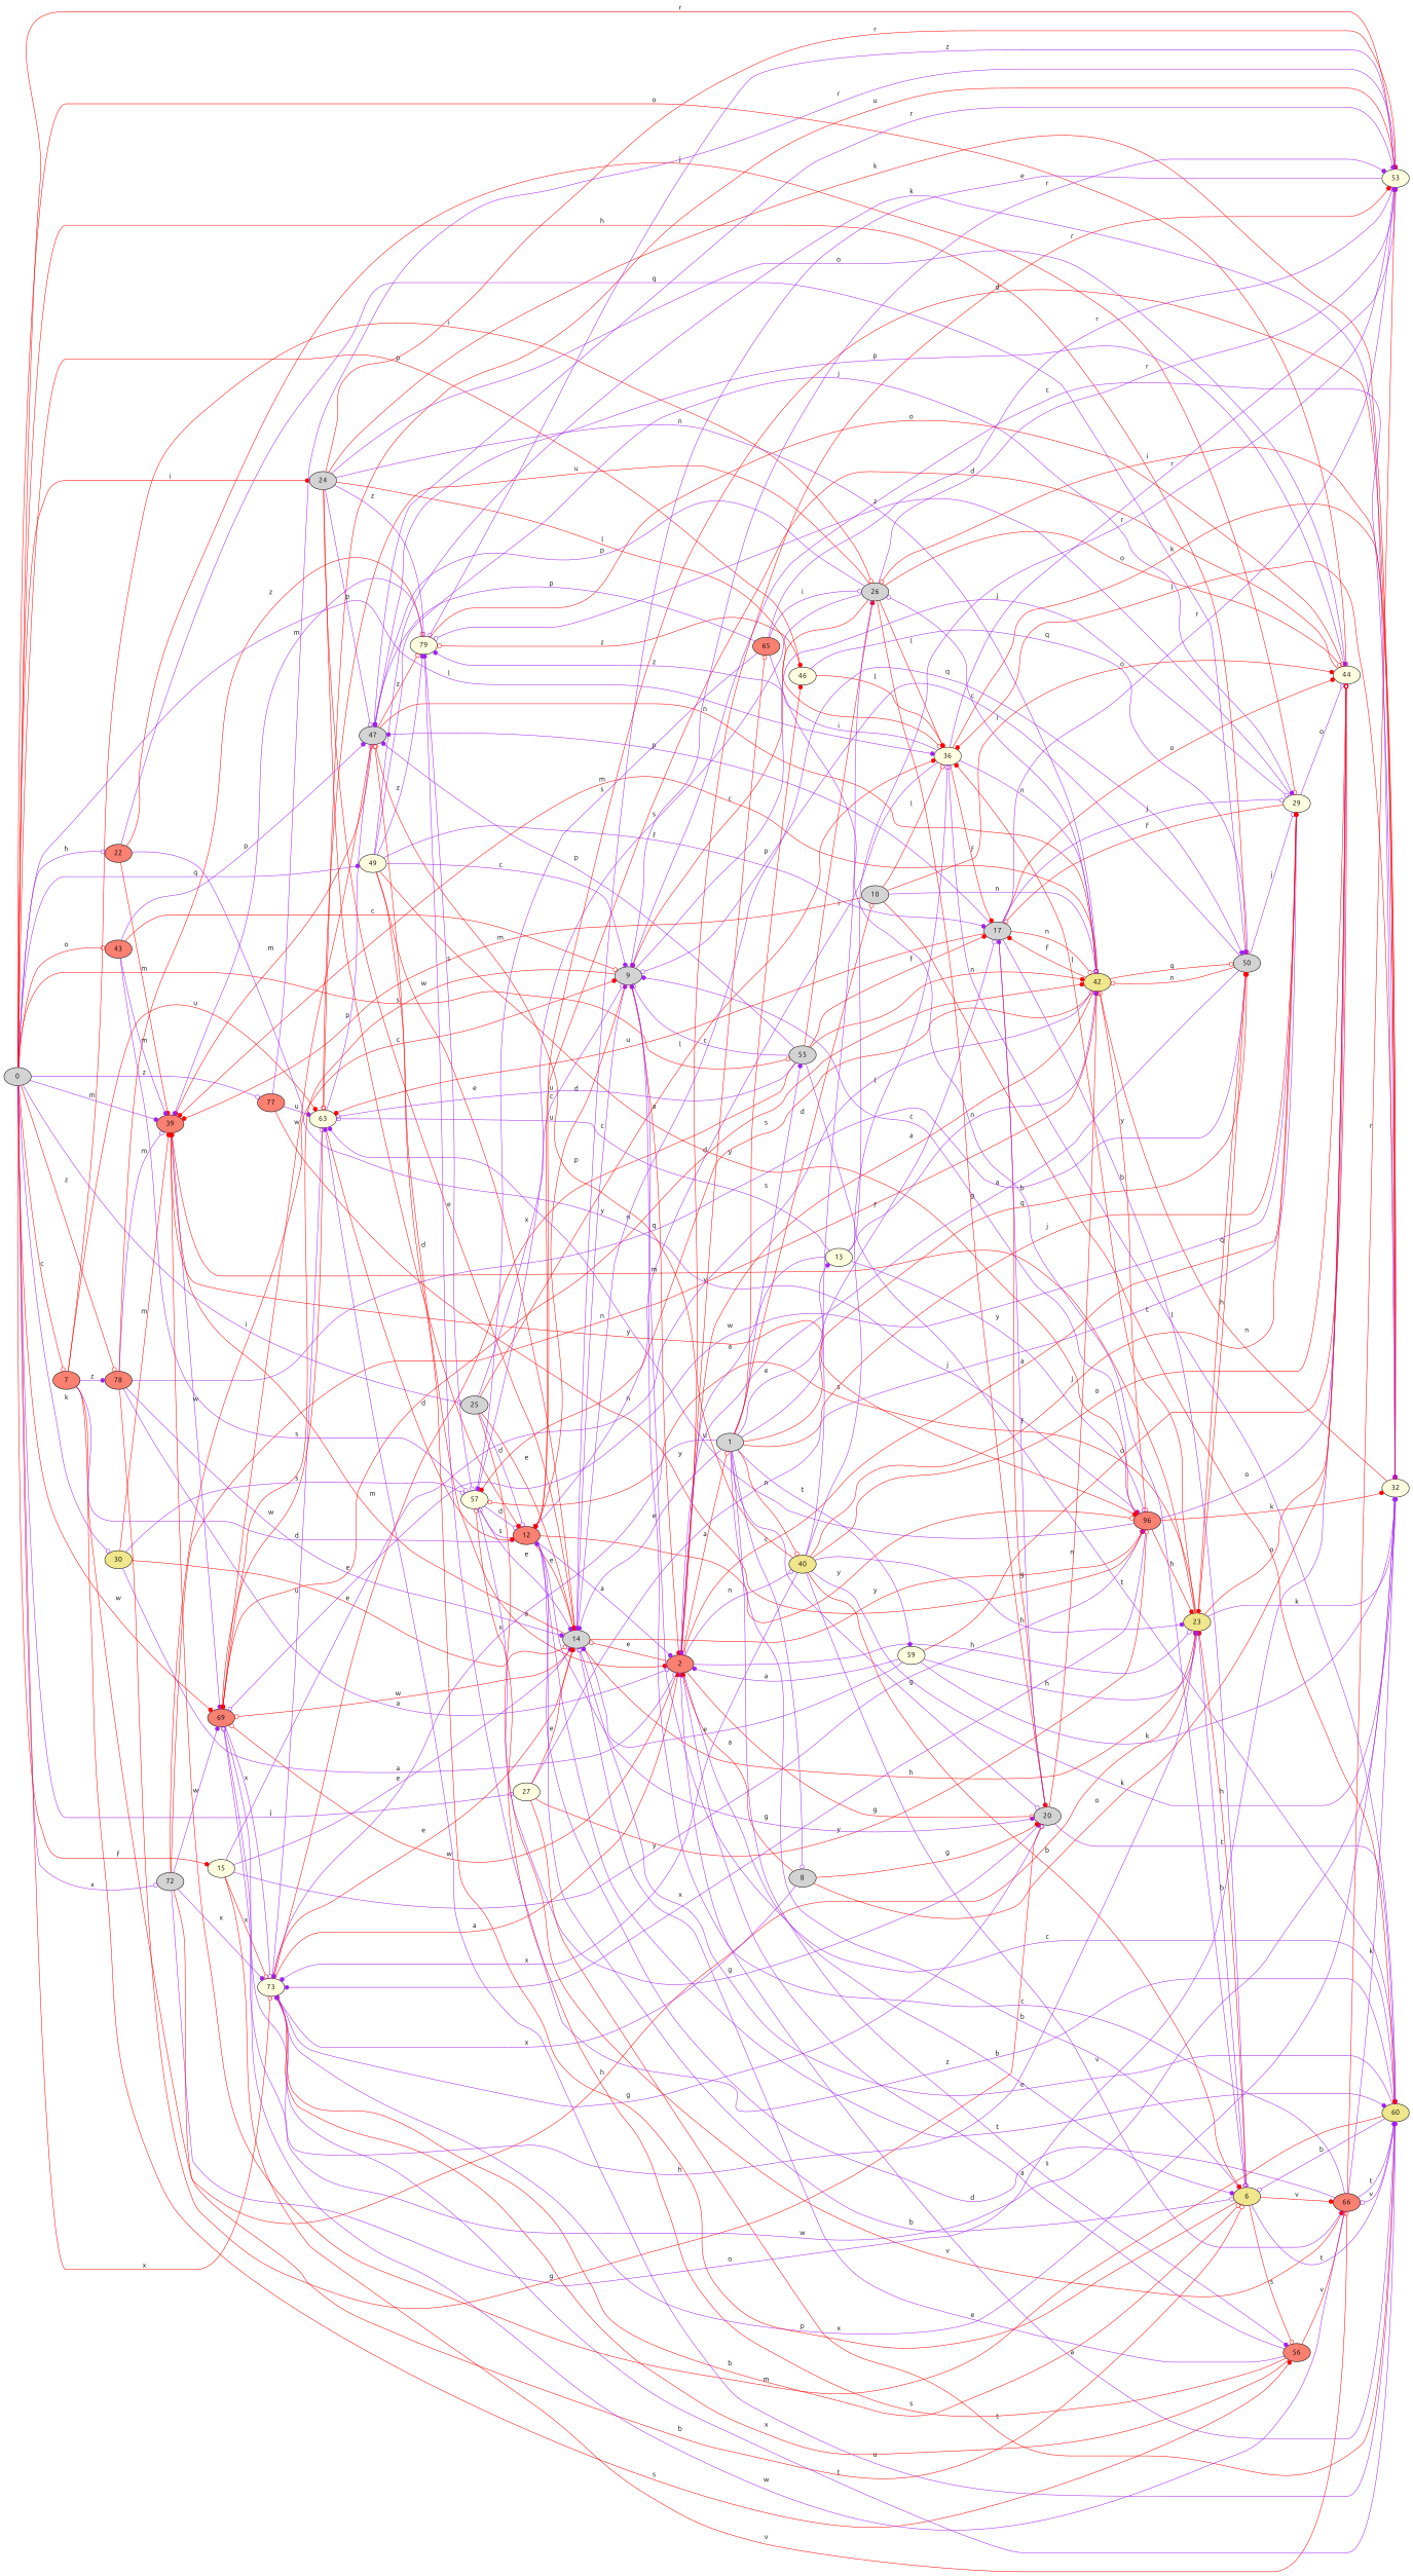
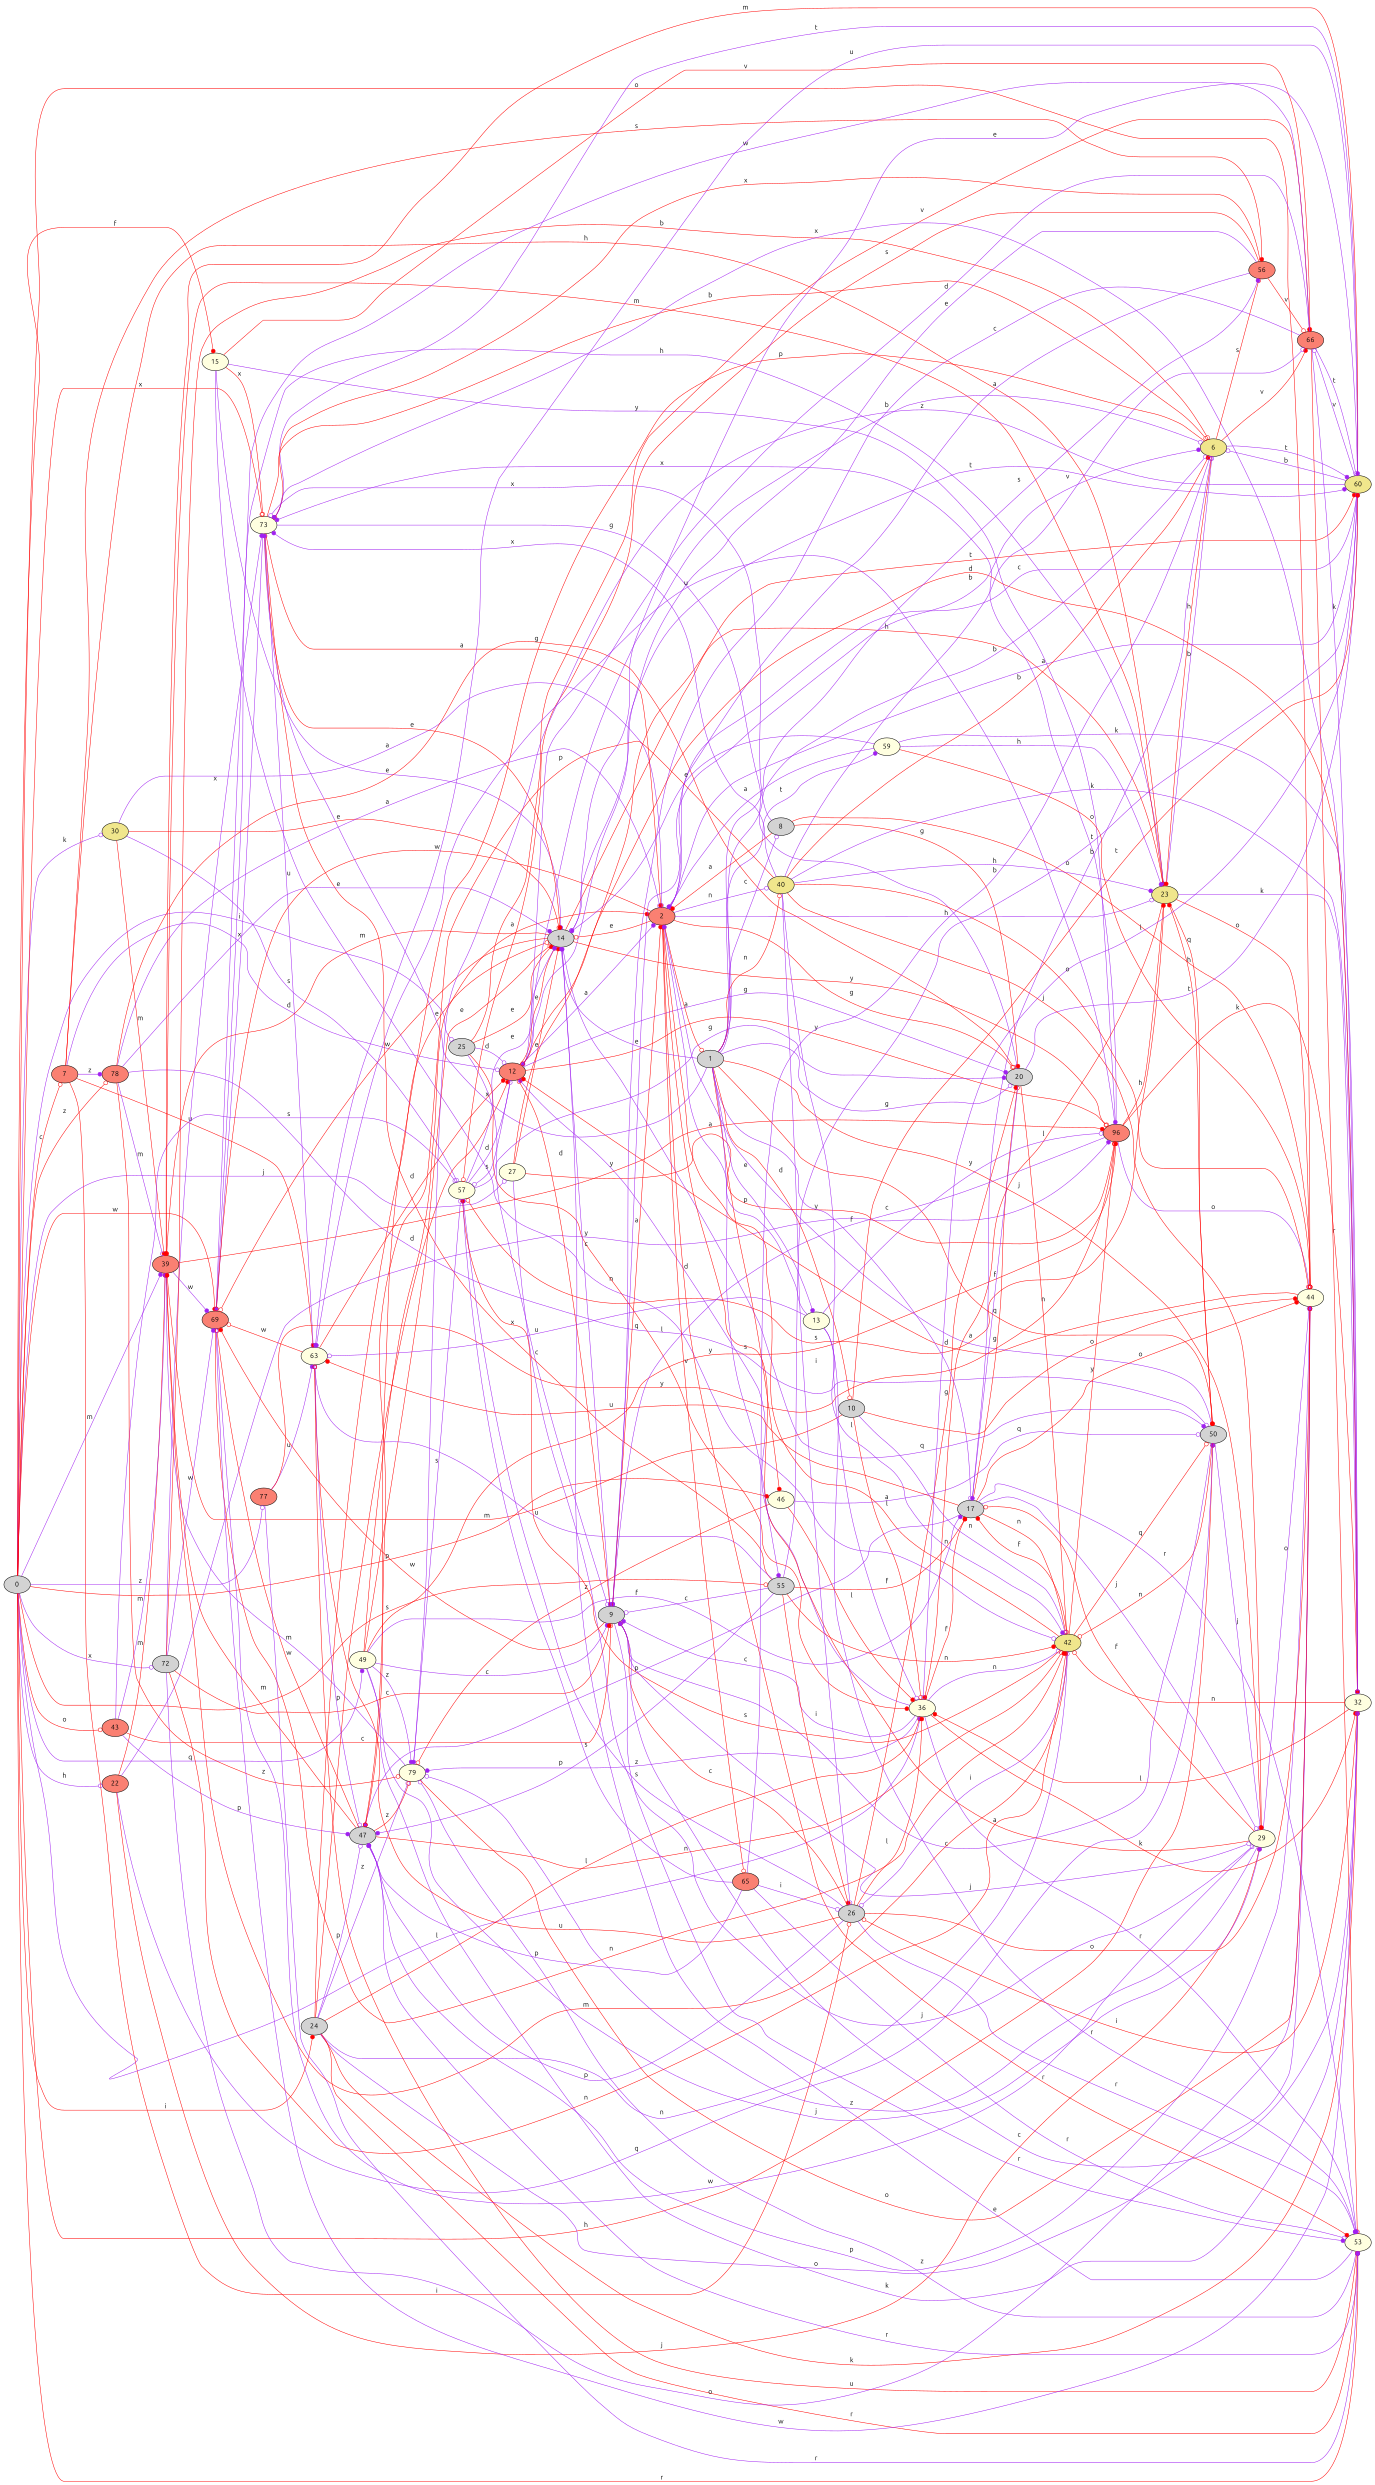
  strict digraph {
    fontname=Ubuntu
    rankdir=LR
    node [fillcolor=lightgrey fontname=Ubuntu style=filled]
    edge [arrowhead=odot color=purple fontname=Ubuntu]
    7 [fillcolor=salmon]
    0
    15 [fillcolor=lightyellow]
    22 [fillcolor=salmon]
    24
    25
    27 [fillcolor=lightyellow]
    30 [fillcolor=khaki]
    36 [fillcolor=lightyellow]
    39 [fillcolor=salmon]
    43 [fillcolor=salmon]
    44 [fillcolor=lightyellow]
    46 [fillcolor=lightyellow]
    49 [fillcolor=lightyellow]
    50
    53 [fillcolor=lightyellow]
    55
    69 [fillcolor=salmon]
    72
    73 [fillcolor=lightyellow]
    77 [fillcolor=salmon]
    78 [fillcolor=salmon]
    56 [fillcolor=salmon]
    23 [fillcolor=khaki]
    12 [fillcolor=salmon]
    26
    63 [fillcolor=lightyellow]
    14
    66 [fillcolor=salmon]
    42 [fillcolor=khaki]
    n31 [fillcolor=salmon label=96]
    29 [fillcolor=lightyellow]
    47
    32 [fillcolor=lightyellow]
    79 [fillcolor=lightyellow]
    9
    60 [fillcolor=khaki]
    2 [fillcolor=salmon]
    57 [fillcolor=lightyellow]
    17
    6 [fillcolor=khaki]
    20
    1
    8
    10
    13 [fillcolor=lightyellow]
    40 [fillcolor=khaki]
    59 [fillcolor=lightyellow]
    65 [fillcolor=salmon]
    7 -> 78 [arrowhead=dot label=z]
    7 -> 56 [arrowhead=dot color=red label=s]
    7 -> 23 [arrowhead=dot color=red label=h]
    7 -> 12 [label=d]
    7 -> 26 [color=red label=i]
    7 -> 63 [arrowhead=dot color=red label=u]
    0 -> 7 [color=red label=c]
    0 -> 15 [arrowhead=dot color=red label=f]
    0 -> 22 [label=h]
    0 -> 24 [arrowhead=dot color=red label=i]
    0 -> 25 [label=i]
    0 -> 27 [label=j]
    0 -> 30 [label=k]
    0 -> 36 [arrowhead=dot label=l]
    0 -> 39 [arrowhead=dot label=m]
    0 -> 43 [color=red label=o]
    0 -> 44 [color=red label=o]
    0 -> 46 [arrowhead=dot color=red label=p]
    0 -> 49 [arrowhead=dot label=q]
    0 -> 50 [arrowhead=dot color=red label=h]
    0 -> 53 [arrowhead=dot color=red label=r]
    0 -> 55 [color=red label=s]
    0 -> 69 [arrowhead=dot color=red label=w]
    0 -> 72 [label=x]
    0 -> 73 [color=red label=x]
    0 -> 77 [label=z]
    0 -> 78 [color=red label=z]
    15 -> 73 [color=red label=x]
    15 -> 14 [arrowhead=dot label=e]
    15 -> 66 [color=red label=v]
    15 -> 42 [label=n]
    15 -> n31 [arrowhead=dot label=y]
    22 -> 39 [arrowhead=dot color=red label=m]
    22 -> 50 [arrowhead=dot label=q]
    22 -> n31 [arrowhead=dot label=y]
    22 -> 29 [color=red label=j]
    24 -> 36 [color=red label=l]
    24 -> 44 [arrowhead=dot label=o]
    24 -> 53 [arrowhead=dot color=red label=r]
    24 -> 12 [arrowhead=dot color=red label=d]
    24 -> 14 [color=red label=e]
    24 -> 42 [label=n]
    24 -> 47 [label=p]
    24 -> 32 [arrowhead=dot color=red label=k]
    24 -> 79 [label=z]
    25 -> 36 [arrowhead=dot color=red label=l]
    25 -> 12 [label=d]
    25 -> 14 [arrowhead=dot color=red label=e]
    25 -> 66 [arrowhead=dot color=red label=v]
    25 -> 9 [label=c]
    27 -> 14 [arrowhead=dot color=red label=e]
    27 -> n31 [color=red label=y]
    27 -> 29 [label=j]
    27 -> 60 [arrowhead=dot color=red label=t]
    30 -> 39 [arrowhead=dot color=red label=m]
    30 -> 14 [color=red label=e]
    30 -> 2 [label=a]
    30 -> 57 [label=s]
    36 -> 53 [arrowhead=dot label=r]
    36 -> 12 [arrowhead=dot label=d]
    36 -> 42 [label=n]
    36 -> 32 [arrowhead=dot color=red label=k]
    36 -> 79 [arrowhead=dot label=z]
+   36 -> 9 [arrowhead=dot label=c]
    36 -> 17 [arrowhead=dot color=red label=f]
    39 -> 69 [arrowhead=dot label=w]
    39 -> n31 [arrowhead=dot color=red label=y]
    43 -> 39 [arrowhead=dot label=m]
    43 -> 47 [arrowhead=dot label=p]
    43 -> 9 [color=red label=c]
    43 -> 57 [label=s]
    44 -> 12 [arrowhead=dot color=red label=d]
    44 -> 47 [arrowhead=dot label=p]
    46 -> 36 [arrowhead=dot color=red label=l]
    46 -> 50 [label=q]
    46 -> 79 [color=red label=z]
    49 -> 14 [color=red label=e]
    49 -> n31 [arrowhead=dot color=red label=y]
    49 -> 29 [arrowhead=dot label=j]
    49 -> 32 [arrowhead=dot label=k]
    49 -> 79 [arrowhead=dot label=z]
    49 -> 9 [arrowhead=dot label=c]
    49 -> 2 [arrowhead=dot color=red label=a]
    49 -> 17 [arrowhead=dot label=f]
    50 -> 23 [arrowhead=dot color=red label=h]
    50 -> 42 [color=red label=n]
    50 -> 29 [label=j]
    50 -> 9 [label=c]
    50 -> 2 [label=a]
    53 -> 63 [color=red label=u]
    53 -> 14 [arrowhead=dot label=e]
    53 -> 79 [label=z]
    55 -> 73 [color=red label=x]
    55 -> 26 [arrowhead=dot color=red label=i]
    55 -> 63 [label=u]
    55 -> 42 [arrowhead=dot color=red label=n]
    55 -> 47 [arrowhead=dot label=p]
    55 -> 9 [label=c]
    55 -> 60 [arrowhead=dot label=t]
    55 -> 17 [arrowhead=dot color=red label=f]
    69 -> 73 [label=x]
-   69 -> 23 [label=h]
+   69 -> 23 [arrowhead=dot label=h]
    69 -> 42 [arrowhead=dot color=red label=n]
    72 -> 44 [label=o]
    72 -> 69 [arrowhead=dot label=w]
    72 -> 73 [arrowhead=dot label=x]
    72 -> 42 [arrowhead=dot color=red label=n]
    72 -> 9 [arrowhead=dot color=red label=c]
    72 -> 6 [color=red label=b]
    73 -> 63 [label=u]
    73 -> 14 [arrowhead=dot color=red label=e]
    73 -> 60 [arrowhead=dot label=t]
    73 -> 2 [arrowhead=dot color=red label=a]
    73 -> 6 [color=red label=b]
    73 -> 20 [label=g]
    77 -> 53 [label=r]
    77 -> 63 [arrowhead=dot label=u]
    77 -> n31 [color=red label=y]
    78 -> 39 [label=m]
    78 -> 50 [label=q]
    78 -> 14 [arrowhead=dot label=e]
    78 -> 79 [color=red label=z]
    78 -> 2 [label=a]
    78 -> 20 [color=red label=g]
    56 -> 73 [arrowhead=dot color=red label=x]
    56 -> 14 [label=e]
    56 -> 66 [color=red label=v]
    56 -> 2 [label=a]
    56 -> 57 [color=red label=s]
    23 -> 36 [arrowhead=dot color=red label=l]
    23 -> 39 [arrowhead=dot color=red label=m]
    23 -> 44 [color=red label=o]
    23 -> 50 [arrowhead=dot color=red label=q]
    23 -> 32 [arrowhead=dot label=k]
    23 -> 57 [color=red label=s]
    23 -> 6 [label=b]
    12 -> 14 [color=red label=e]
    12 -> n31 [color=red label=y]
    12 -> 60 [arrowhead=dot label=t]
    12 -> 2 [arrowhead=dot label=a]
    12 -> 57 [label=s]
    12 -> 6 [label=b]
    12 -> 20 [arrowhead=dot label=g]
    26 -> 36 [arrowhead=dot color=red label=l]
    26 -> 44 [color=red label=o]
    26 -> 53 [arrowhead=dot label=r]
    26 -> 63 [color=red label=u]
    26 -> 47 [arrowhead=dot label=p]
    26 -> 9 [arrowhead=dot color=red label=c]
    26 -> 57 [arrowhead=dot label=s]
    26 -> 20 [arrowhead=dot color=red label=g]
    63 -> 69 [color=red label=w]
    63 -> 12 [arrowhead=dot color=red label=d]
    63 -> 47 [label=p]
    14 -> 39 [color=red label=m]
    14 -> 50 [arrowhead=dot label=q]
    14 -> 69 [color=red label=w]
    14 -> 23 [color=red label=h]
    14 -> n31 [color=red label=y]
    14 -> 9 [arrowhead=dot label=c]
    66 -> 53 [color=red label=r]
-   66 -> 69 [label=w]
+   66 -> 69 [arrowhead=dot label=w]
    66 -> 12 [arrowhead=dot label=d]
    66 -> 32 [label=k]
    66 -> 9 [arrowhead=dot label=c]
    66 -> 60 [label=t]
    42 -> 39 [arrowhead=dot color=red label=m]
    42 -> 50 [color=red label=q]
    42 -> 26 [label=i]
    42 -> n31 [color=red label=y]
    42 -> 2 [arrowhead=dot color=red label=a]
    42 -> 57 [arrowhead=dot color=red label=s]
    42 -> 17 [arrowhead=dot color=red label=f]
    n31 -> 44 [label=o]
    n31 -> 73 [arrowhead=dot label=x]
    n31 -> 23 [arrowhead=dot color=red label=h]
    n31 -> 63 [arrowhead=dot label=u]
    n31 -> 32 [arrowhead=dot color=red label=k]
    n31 -> 9 [arrowhead=dot label=c]
    29 -> 44 [label=o]
    29 -> 69 [label=w]
    29 -> 79 [label=z]
    29 -> 2 [color=red label=a]
    29 -> 17 [color=red label=f]
    47 -> 39 [arrowhead=dot color=red label=m]
    47 -> 53 [arrowhead=dot label=r]
    47 -> 69 [color=red label=w]
    47 -> 42 [color=red label=n]
    47 -> 79 [color=red label=z]
    32 -> 36 [arrowhead=dot color=red label=l]
    32 -> 69 [label=w]
    32 -> 73 [arrowhead=dot label=x]
    32 -> 12 [color=red label=d]
    32 -> 26 [color=red label=i]
    32 -> 42 [color=red label=n]
    32 -> 9 [arrowhead=dot label=c]
    79 -> 39 [arrowhead=dot label=m]
    79 -> 44 [color=red label=o]
    79 -> 57 [label=s]
    9 -> 53 [arrowhead=dot label=r]
    9 -> 69 [arrowhead=dot color=red label=w]
    9 -> 12 [color=red label=d]
    9 -> 29 [label=j]
    9 -> 2 [arrowhead=dot color=red label=a]
    60 -> 36 [label=l]
    60 -> 39 [color=red label=m]
    60 -> 63 [arrowhead=dot label=u]
    60 -> 14 [label=e]
    60 -> 66 [label=v]
    60 -> 79 [arrowhead=dot label=z]
    60 -> 9 [label=c]
    60 -> 2 [arrowhead=dot label=a]
    60 -> 6 [label=b]
    2 -> 53 [arrowhead=dot color=red label=r]
    2 -> 69 [color=red label=w]
    2 -> 23 [label=h]
    2 -> 14 [color=red label=e]
    2 -> 6 [arrowhead=dot label=b]
    2 -> 20 [color=red label=g]
    2 -> 1 [color=red label=a]
    2 -> 40 [label=n]
    2 -> 65 [color=red label=v]
    57 -> 12 [label=d]
    57 -> 14 [arrowhead=dot label=e]
    57 -> 20 [arrowhead=dot label=g]
    17 -> 44 [arrowhead=dot color=red label=o]
    17 -> 53 [label=r]
    17 -> 63 [arrowhead=dot color=red label=u]
    17 -> 42 [color=red label=n]
    17 -> 29 [label=j]
    17 -> 47 [arrowhead=dot label=p]
    17 -> 6 [label=b]
    17 -> 20 [color=red label=g]
    6 -> 56 [color=red label=s]
    6 -> 23 [arrowhead=dot color=red label=h]
    6 -> 66 [arrowhead=dot color=red label=v]
    6 -> 47 [color=red label=p]
    6 -> 60 [arrowhead=dot label=t]
    20 -> 42 [color=red label=n]
    20 -> 60 [label=t]
    20 -> 17 [arrowhead=dot label=f]
    1 -> 46 [arrowhead=dot color=red label=p]
    1 -> 50 [arrowhead=dot color=red label=q]
    1 -> 55 [arrowhead=dot label=s]
    1 -> 73 [arrowhead=dot label=x]
    1 -> 56 [arrowhead=dot label=s]
    1 -> 14 [arrowhead=dot label=e]
    1 -> 29 [color=red label=j]
    1 -> 17 [label=f]
    1 -> 6 [label=b]
    1 -> 20 [label=g]
    1 -> 8 [label=c]
    1 -> 10 [color=red label=d]
    1 -> 13 [arrowhead=dot label=e]
    1 -> 40 [color=red label=n]
    1 -> 59 [arrowhead=dot label=t]
    8 -> 44 [color=red label=o]
    8 -> 73 [label=x]
    8 -> 2 [arrowhead=dot color=red label=a]
    8 -> 20 [arrowhead=dot color=red label=g]
    10 -> 36 [color=red label=l]
    10 -> 39 [arrowhead=dot color=red label=m]
    10 -> 44 [arrowhead=dot color=red label=o]
    10 -> 42 [label=n]
    10 -> 60 [arrowhead=dot color=red label=t]
    13 -> 53 [arrowhead=dot label=r]
    13 -> 63 [label=u]
    13 -> 42 [arrowhead=dot label=n]
    13 -> n31 [label=y]
    13 -> 2 [arrowhead=dot label=a]
    40 -> 36 [label=l]
    40 -> 44 [color=red label=o]
    40 -> 73 [arrowhead=dot label=x]
    40 -> 23 [arrowhead=dot label=h]
    40 -> 26 [label=i]
    40 -> 66 [label=v]
    40 -> 29 [arrowhead=dot color=red label=j]
    40 -> 47 [color=red label=p]
    40 -> 32 [label=k]
    40 -> 6 [arrowhead=dot color=red label=b]
    59 -> 44 [color=red label=o]
    59 -> 23 [arrowhead=dot label=h]
    59 -> 14 [arrowhead=dot label=e]
    59 -> 32 [label=k]
    59 -> 2 [arrowhead=dot label=a]
    65 -> 53 [label=r]
    65 -> 26 [label=i]
    65 -> 47 [label=p]
    65 -> 57 [label=s]
    65 -> 6 [label=b]
  }
